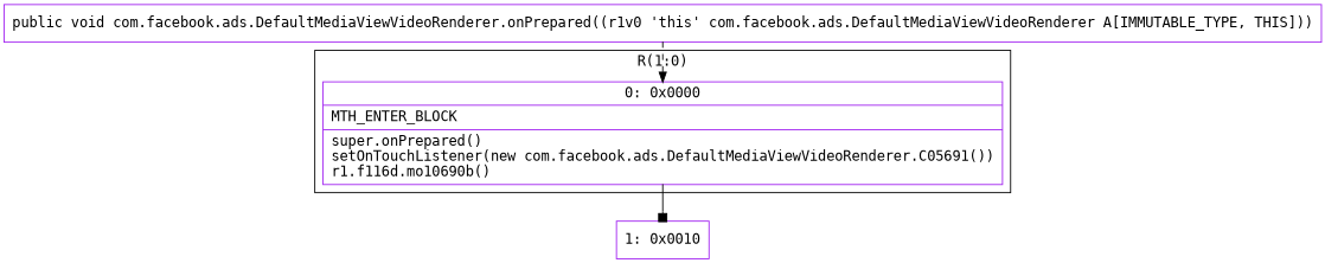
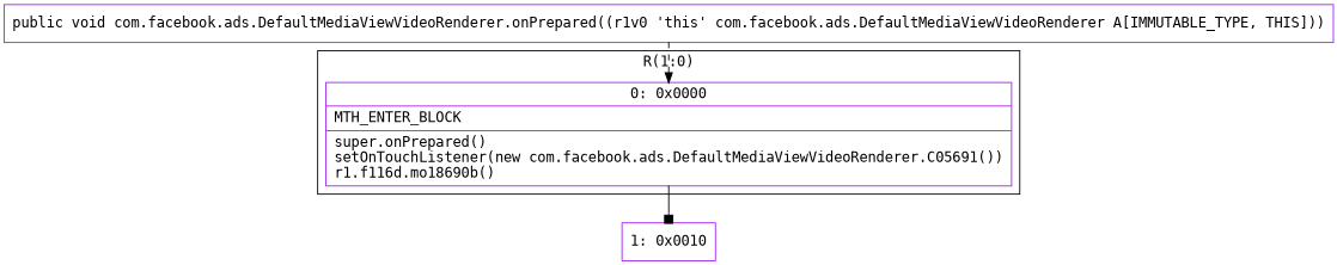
  digraph {
    fontname="DejaVu Sans Mono"
    node [color=purple shape=record fontname="DejaVu Sans Mono"]
    edge [color=black fontname="DejaVu Sans Mono"]
-   n1 [label="{0\:\ 0x0000|MTH_ENTER_BLOCK\l|super.onPrepared()\lsetOnTouchListener(new com.facebook.ads.DefaultMediaViewVideoRenderer.C05691())\lr1.f116d.mo10690b()\l}"]
+   n1 [label="{0\:\ 0x0000|MTH_ENTER_BLOCK\l|super.onPrepared()\lsetOnTouchListener(new com.facebook.ads.DefaultMediaViewVideoRenderer.C05691())\lr1.f116d.mo18690b()\l}"]
    n2 [label="{1\:\ 0x0010}"]
    n3 [label="{public void com.facebook.ads.DefaultMediaViewVideoRenderer.onPrepared((r1v0 'this' com.facebook.ads.DefaultMediaViewVideoRenderer A[IMMUTABLE_TYPE, THIS])) }"]
    subgraph cluster_1 {
      label="R(1:0)"
      n1
    }
    n1 -> n2 [style=solid arrowhead=box]
    n3 -> n1 [style=dashed arrowhead=normal]
  }
